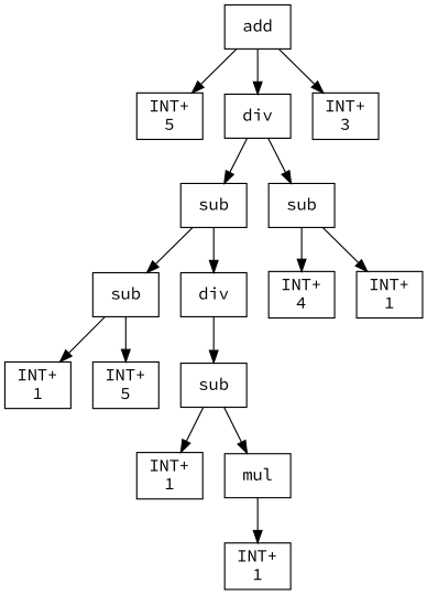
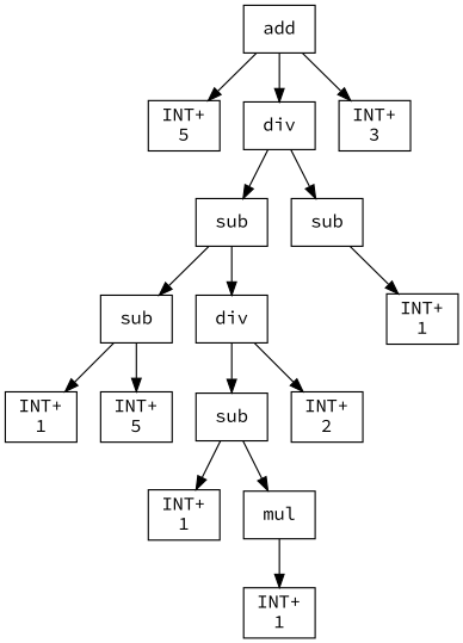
  digraph {
    fontname="Source Code Pro"
    node [fontname="Source Code Pro" shape=box]
    edge [fontname="Source Code Pro"]
    n1 [label=add]
    n2 [label="INT+\n5"]
    n3 [label=div]
    n4 [label="INT+\n3"]
    n5 [label=sub]
    n6 [label=sub]
    n7 [label=sub]
    n8 [label=div]
-   n9 [label="INT+\n4"]
    n10 [label="INT+\n1"]
    n11 [label="INT+\n1"]
    n12 [label="INT+\n5"]
    n13 [label=sub]
+   n14 [label="INT+\n2"]
    n15 [label="INT+\n1"]
    n16 [label=mul]
    n17 [label="INT+\n1"]
    n1 -> n2
    n1 -> n3
    n1 -> n4
    n3 -> n5
    n3 -> n6
    n5 -> n7
    n5 -> n8
-   n6 -> n9
    n6 -> n10
    n7 -> n11
    n7 -> n12
    n8 -> n13
+   n8 -> n14
    n13 -> n15
    n13 -> n16
    n16 -> n17
  }
